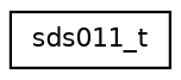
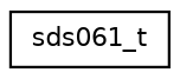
  digraph {
    rankdir=LR
-   n1 [color=black fillcolor=white fontname=Helvetica fontsize=10 height=0.2 label=sds011_t shape=record style=filled width=0.4]
+   n1 [color=black fillcolor=white fontname=Helvetica fontsize=10 height=0.2 label=sds061_t shape=record style=filled width=0.4]
  }
